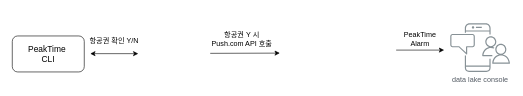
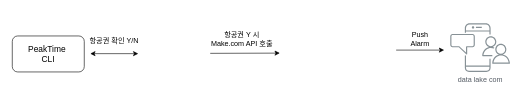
  <mxCell id="0" />
  <mxCell id="1" parent="0" />
- <mxCell id="2" value="data lake console" style="outlineConnect=0;gradientColor=none;fontColor=#545B64;strokeColor=none;fillColor=#879196;dashed=0;verticalLabelPosition=bottom;verticalAlign=top;align=center;html=1;fontSize=12;fontStyle=0;aspect=fixed;shape=mxgraph.aws4.illustration_notification;pointerEvents=1;labelBackgroundColor=#ffffff;" parent="1" vertex="1"><mxGeometry x="750" y="38.43" width="100" height="81" as="geometry" /></mxCell>
+ <mxCell id="2" value="data lake com" style="outlineConnect=0;gradientColor=none;fontColor=#545B64;strokeColor=none;fillColor=#879196;dashed=0;verticalLabelPosition=bottom;verticalAlign=top;align=center;html=1;fontSize=12;fontStyle=0;aspect=fixed;shape=mxgraph.aws4.illustration_notification;pointerEvents=1;labelBackgroundColor=#ffffff;" parent="1" vertex="1"><mxGeometry x="750" y="38.43" width="100" height="81" as="geometry" /></mxCell>
  <mxCell id="3" value="&lt;font style=&quot;font-size: 14px;&quot;&gt;PeakTime&amp;nbsp;&lt;/font&gt;&lt;div style=&quot;font-size: 14px;&quot;&gt;&lt;font style=&quot;font-size: 14px;&quot;&gt;CLI&lt;/font&gt;&lt;/div&gt;" style="rounded=1;whiteSpace=wrap;html=1;" vertex="1" parent="1"><mxGeometry x="20" y="59.43" width="120" height="60" as="geometry" /></mxCell>
  <mxCell id="4" value="" style="shape=image;verticalLabelPosition=bottom;labelBackgroundColor=default;verticalAlign=top;aspect=fixed;imageAspect=0;image=https://cdn.freelogovectors.net/wp-content/uploads/2023/11/make-logo-freelogovectors.net_.png;" vertex="1" parent="1"><mxGeometry x="470" y="20.5" width="190" height="116.85" as="geometry" /></mxCell>
  <mxCell id="5" value="" style="endArrow=classic;startArrow=classic;html=1;rounded=0;" edge="1" parent="1"><mxGeometry width="50" height="50" relative="1" as="geometry"><mxPoint x="150" y="88.93" as="sourcePoint" /><mxPoint x="230" y="88.93" as="targetPoint" /></mxGeometry></mxCell>
  <mxCell id="6" value="항공권 확인 Y/N" style="text;html=1;align=center;verticalAlign=middle;whiteSpace=wrap;rounded=0;" vertex="1" parent="1"><mxGeometry x="140" y="43" width="100" height="50" as="geometry" /></mxCell>
  <mxCell id="7" value="" style="endArrow=classic;html=1;rounded=0;entryX=-0.021;entryY=0.578;entryDx=0;entryDy=0;entryPerimeter=0;" edge="1" parent="1" target="4"><mxGeometry width="50" height="50" relative="1" as="geometry"><mxPoint x="350" y="88.43" as="sourcePoint" /><mxPoint x="400" y="38.43" as="targetPoint" /></mxGeometry></mxCell>
- <mxCell id="8" value="항공권 Y 시&lt;div&gt;Push.com API 호출&lt;/div&gt;" style="text;html=1;align=center;verticalAlign=middle;whiteSpace=wrap;rounded=0;" vertex="1" parent="1"><mxGeometry x="343" y="49" width="120" height="30" as="geometry" /></mxCell>
+ <mxCell id="8" value="항공권 Y 시&lt;div&gt;Make.com API 호출&lt;/div&gt;" style="text;html=1;align=center;verticalAlign=middle;whiteSpace=wrap;rounded=0;" vertex="1" parent="1"><mxGeometry x="343" y="49" width="120" height="30" as="geometry" /></mxCell>
  <mxCell id="9" value="" style="endArrow=classic;html=1;rounded=0;" edge="1" parent="1"><mxGeometry width="50" height="50" relative="1" as="geometry"><mxPoint x="660" y="83" as="sourcePoint" /><mxPoint x="740" y="83" as="targetPoint" /></mxGeometry></mxCell>
- <mxCell id="10" value="PeakTime&lt;div&gt;Alarm&lt;/div&gt;" style="text;html=1;align=center;verticalAlign=middle;whiteSpace=wrap;rounded=0;" vertex="1" parent="1"><mxGeometry x="640" y="49" width="120" height="30" as="geometry" /></mxCell>
+ <mxCell id="10" value="Push&lt;div&gt;Alarm&lt;/div&gt;" style="text;html=1;align=center;verticalAlign=middle;whiteSpace=wrap;rounded=0;" vertex="1" parent="1"><mxGeometry x="640" y="49" width="120" height="30" as="geometry" /></mxCell>
